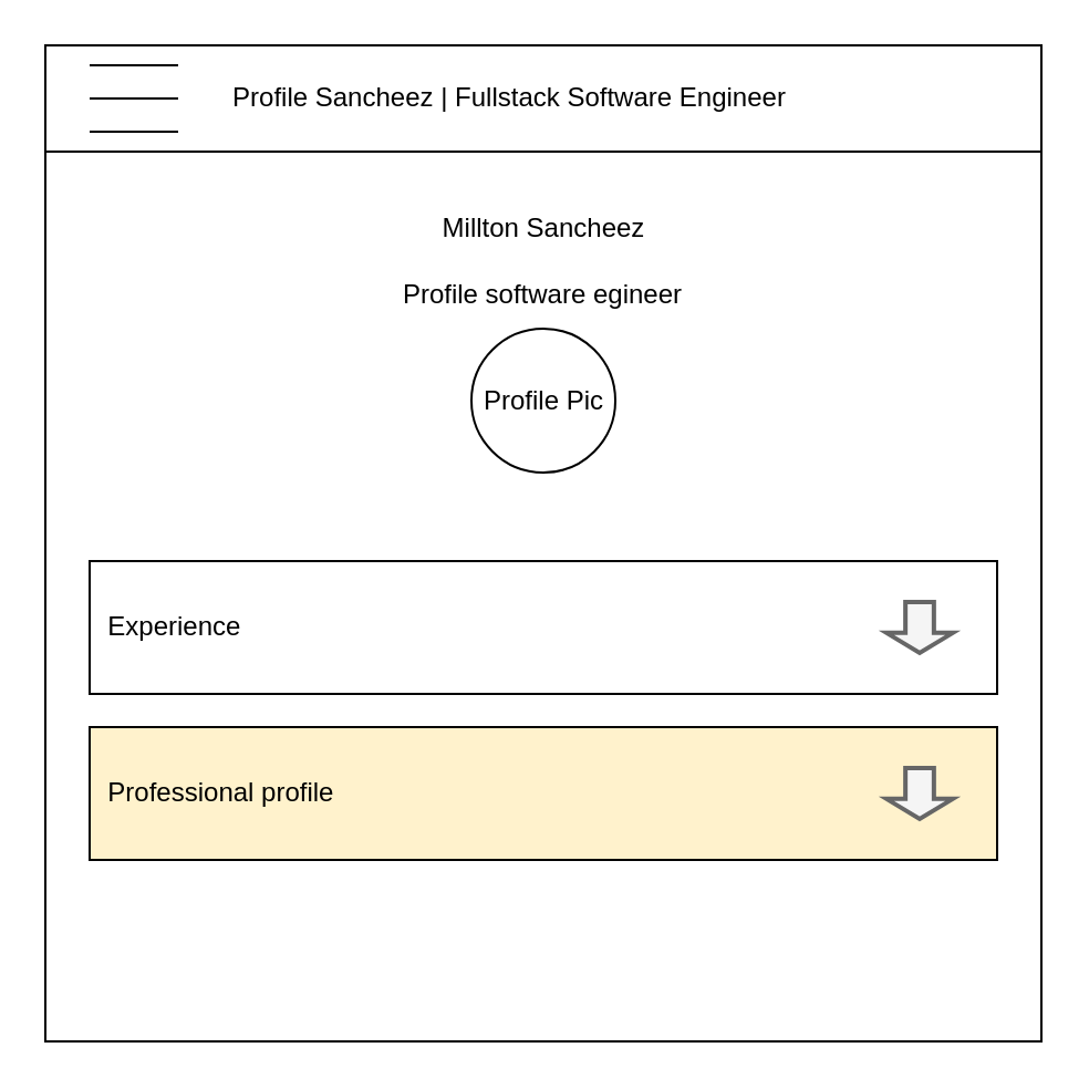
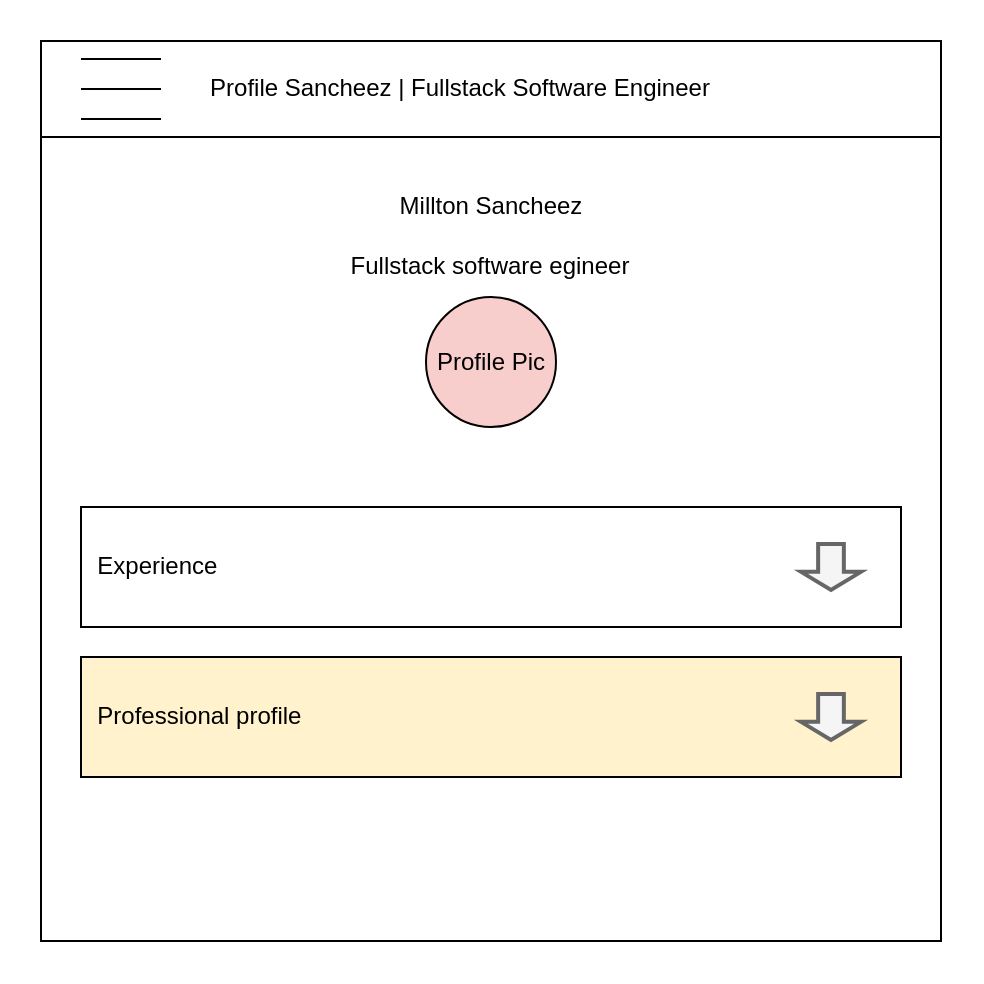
  <mxCell id="0" />
  <mxCell id="1" parent="0" />
  <mxCell id="2" value="" style="whiteSpace=wrap;html=1;aspect=fixed;" vertex="1" parent="1"><mxGeometry x="20" y="20" width="450" height="450" as="geometry" /></mxCell>
  <mxCell id="3" value="Millton Sancheez" style="text;html=1;strokeColor=none;fillColor=none;align=center;verticalAlign=middle;whiteSpace=wrap;rounded=0;" vertex="1" parent="1"><mxGeometry x="192.5" y="88" width="105" height="30" as="geometry" /></mxCell>
- <mxCell id="4" value="&lt;div&gt;Profile software egineer&lt;/div&gt;" style="text;html=1;strokeColor=none;fillColor=none;align=center;verticalAlign=middle;whiteSpace=wrap;rounded=0;" vertex="1" parent="1"><mxGeometry x="171.25" y="118" width="147.5" height="30" as="geometry" /></mxCell>
- <mxCell id="5" value="Profile Pic" style="ellipse;whiteSpace=wrap;html=1;aspect=fixed;" vertex="1" parent="1"><mxGeometry x="212.5" y="148" width="65" height="65" as="geometry" /></mxCell>
+ <mxCell id="4" value="&lt;div&gt;Fullstack software egineer&lt;/div&gt;" style="text;html=1;strokeColor=none;fillColor=none;align=center;verticalAlign=middle;whiteSpace=wrap;rounded=0;" vertex="1" parent="1"><mxGeometry x="171.25" y="118" width="147.5" height="30" as="geometry" /></mxCell>
+ <mxCell id="5" value="Profile Pic" style="ellipse;whiteSpace=wrap;html=1;aspect=fixed;fillColor=#f8cecc;" vertex="1" parent="1"><mxGeometry x="212.5" y="148" width="65" height="65" as="geometry" /></mxCell>
  <mxCell id="6" value="&lt;div align=&quot;left&quot;&gt;&amp;nbsp; Experience&lt;/div&gt;" style="rounded=0;whiteSpace=wrap;html=1;align=left;" vertex="1" parent="1"><mxGeometry x="40" y="253" width="410" height="60" as="geometry" /></mxCell>
  <mxCell id="7" value="&lt;div align=&quot;left&quot;&gt;&amp;nbsp; Professional profile &lt;br&gt;&lt;/div&gt;" style="rounded=0;whiteSpace=wrap;html=1;align=left;fillColor=#fff2cc;" vertex="1" parent="1"><mxGeometry x="40" y="328" width="410" height="60" as="geometry" /></mxCell>
  <mxCell id="8" value="" style="shape=mxgraph.arrows.arrow_down;html=1;verticalLabelPosition=bottom;verticalAlign=top;strokeWidth=2;strokeColor=#666666;fillColor=#f5f5f5;fontColor=#333333;" vertex="1" parent="1"><mxGeometry x="400" y="271.5" width="30" height="23" as="geometry" /></mxCell>
  <mxCell id="9" value="" style="shape=mxgraph.arrows.arrow_down;html=1;verticalLabelPosition=bottom;verticalAlign=top;strokeWidth=2;strokeColor=#666666;fillColor=#f5f5f5;fontColor=#333333;" vertex="1" parent="1"><mxGeometry x="400" y="346.5" width="30" height="23" as="geometry" /></mxCell>
  <mxCell id="10" value="" style="rounded=0;whiteSpace=wrap;html=1;" vertex="1" parent="1"><mxGeometry x="20" y="20" width="450" height="48" as="geometry" /></mxCell>
  <mxCell id="11" value="" style="verticalLabelPosition=bottom;shadow=0;dashed=0;align=center;html=1;verticalAlign=top;shape=mxgraph.electrical.transmission.3_line_bus;" vertex="1" parent="1"><mxGeometry x="40" y="29" width="40" height="30" as="geometry" /></mxCell>
  <mxCell id="12" value="Profile Sancheez | Fullstack Software Engineer" style="text;html=1;strokeColor=none;fillColor=none;align=center;verticalAlign=middle;whiteSpace=wrap;rounded=0;" vertex="1" parent="1"><mxGeometry x="90" y="29" width="280" height="30" as="geometry" /></mxCell>
